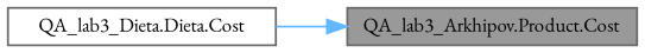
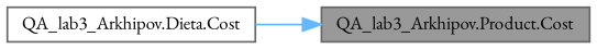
  digraph {
    rankdir=RL
    fontname="EB Garamond"
    node [fontname="EB Garamond" fontsize=10 shape=box style=filled]
    n1 [color=gray40 fillcolor=grey60 fontcolor=black height=0.2 label="QA_lab3_Arkhipov.Product.Cost" width=0.4]
-   n2 [color=grey40 fillcolor=white height=0.2 label="QA_lab3_Dieta.Dieta.Cost" width=0.4]
+   n2 [color=grey40 fillcolor=white height=0.2 label="QA_lab3_Arkhipov.Dieta.Cost" width=0.4]
    n1 -> n2 [color=steelblue1 dir=back fontname="EB Garamond" fontsize=10 labelfontname=Helvetica labelfontsize=10 style=solid]
  }
